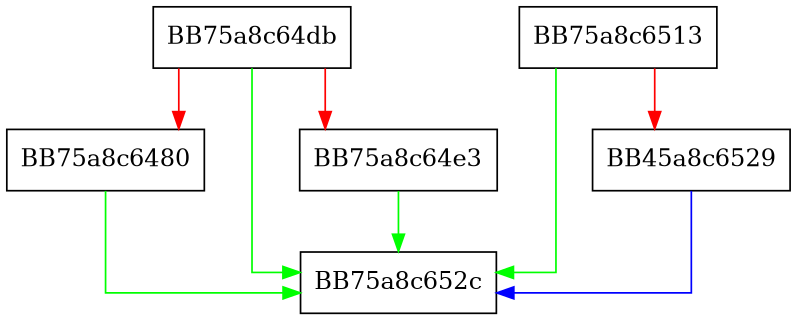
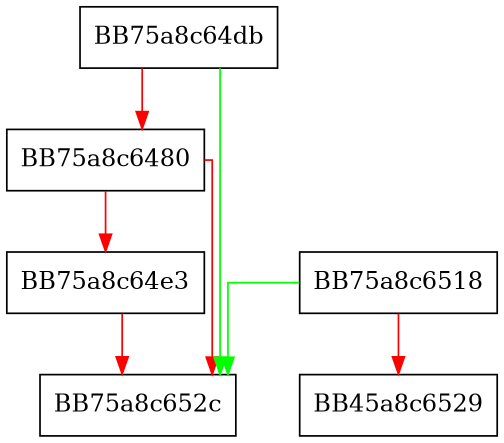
  digraph {
    splines=ortho
    node [shape=box]
    edge [color=green]
    BB75a8c6480
    BB75a8c652c
    BB75a8c64db
    n4 [label=BB75a8c64e3]
-   BB75a8c6513
+   BB75a8c6513 [label=BB75a8c6518]
    n6 [label=BB45a8c6529]
-   BB75a8c6480 -> BB75a8c652c
+   BB75a8c6480 -> BB75a8c652c [color=red]
    BB75a8c64db -> BB75a8c6480 [color=red]
    BB75a8c64db -> BB75a8c652c
-   BB75a8c64db -> n4 [color=red]
-   n4 -> BB75a8c652c
+   BB75a8c6480 -> n4 [color=red]
+   n4 -> BB75a8c652c [color=red]
    BB75a8c6513 -> BB75a8c652c
    BB75a8c6513 -> n6 [color=red]
-   n6 -> BB75a8c652c [color=blue]
  }
